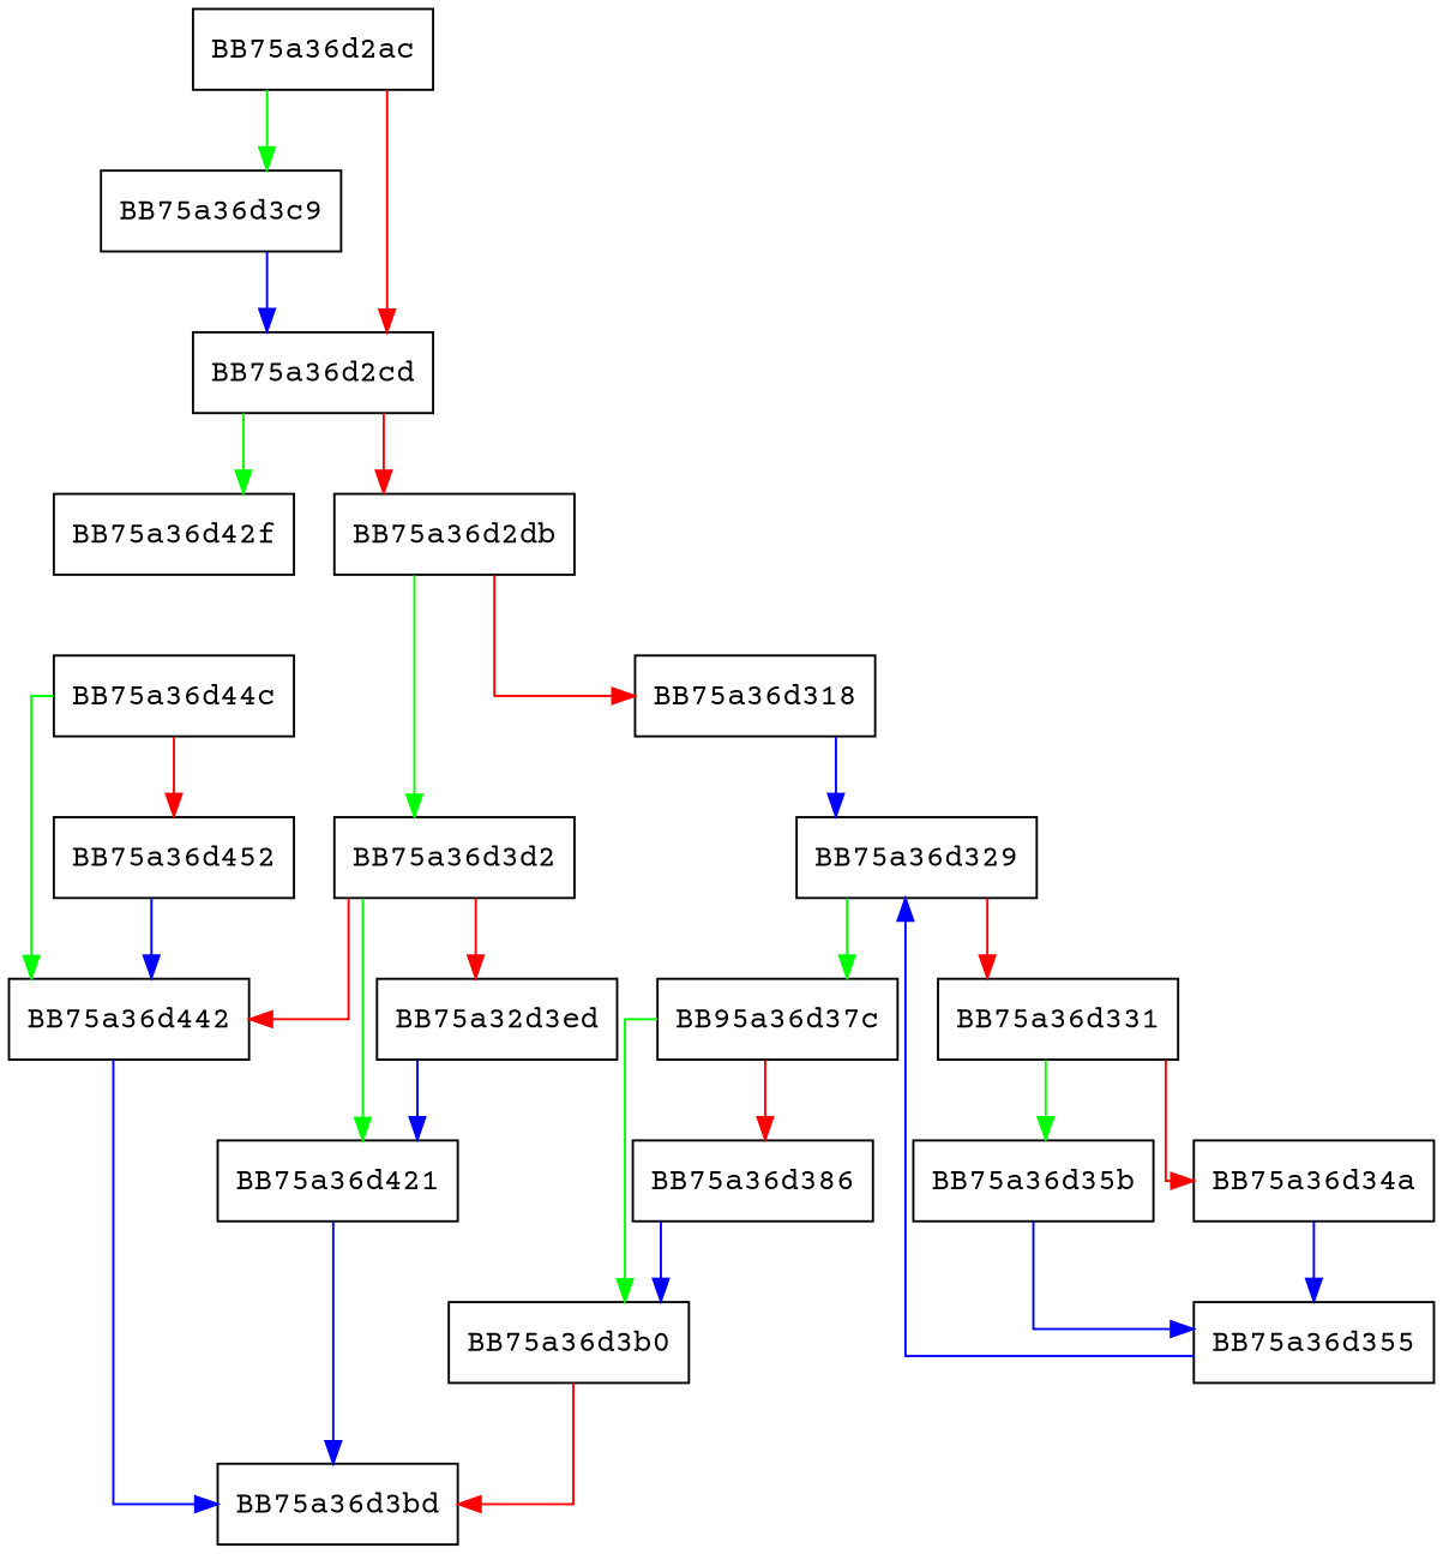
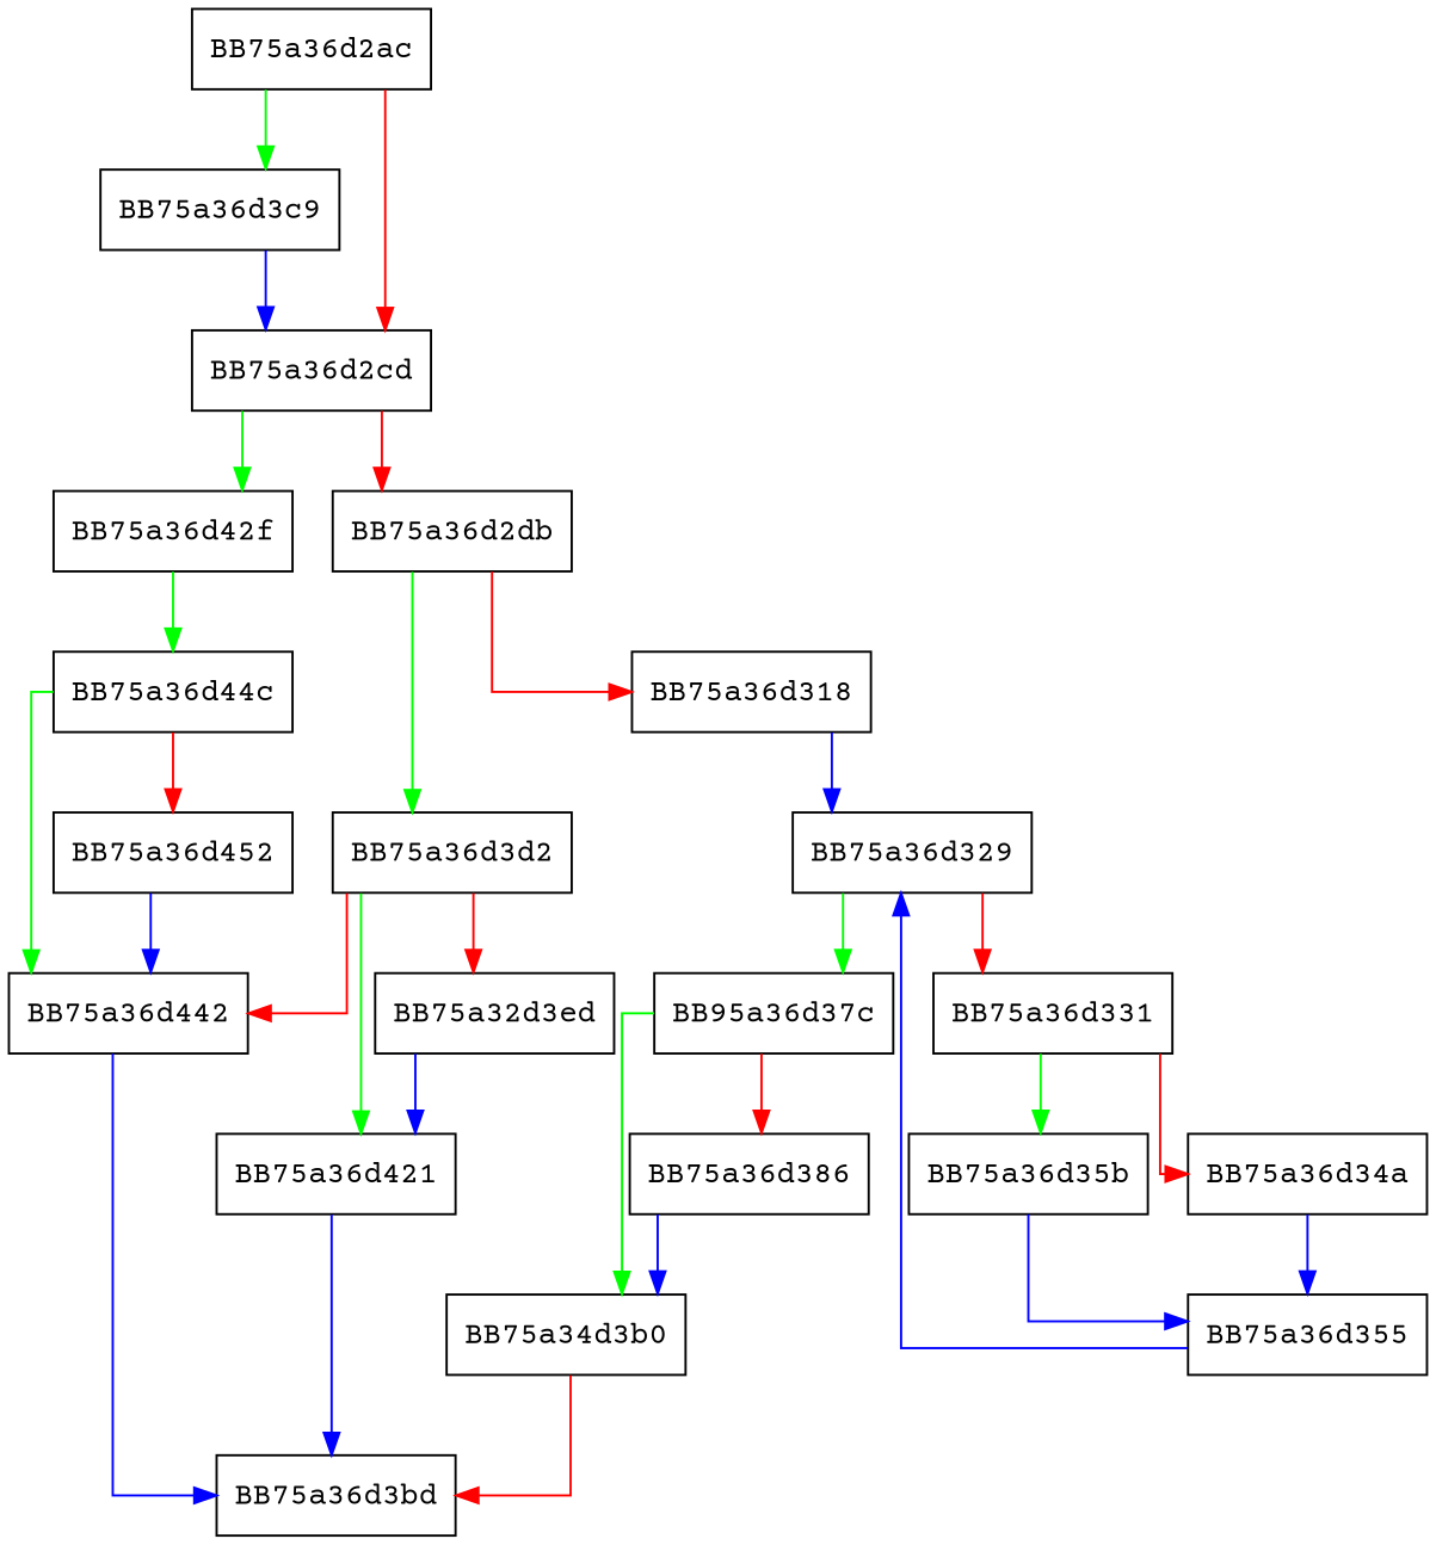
  digraph {
    fontname="Courier Prime"
    splines=ortho
    node [fontname="Courier Prime" shape=box]
    edge [color=red fontname="Courier Prime"]
    BB75a36d2ac
    BB75a36d3c9
    BB75a36d2cd
    BB75a36d42f
    BB75a36d2db
    BB75a36d44c
    BB75a36d3d2
    BB75a36d318
    BB75a36d442
    BB75a36d452
    BB75a36d3bd
    BB75a36d421
    n13 [label=BB75a32d3ed]
    BB75a36d329
    n15 [label=BB95a36d37c]
    BB75a36d331
-   BB75a36d3b0
+   BB75a36d3b0 [label=BB75a34d3b0]
    BB75a36d386
    BB75a36d35b
    BB75a36d34a
    BB75a36d355
    BB75a36d2ac -> BB75a36d3c9 [color=green]
    BB75a36d2ac -> BB75a36d2cd
    BB75a36d3c9 -> BB75a36d2cd [color=blue]
    BB75a36d2cd -> BB75a36d42f [color=green]
    BB75a36d2cd -> BB75a36d2db
+   BB75a36d42f -> BB75a36d44c [color=green]
    BB75a36d2db -> BB75a36d3d2 [color=green]
    BB75a36d2db -> BB75a36d318
    BB75a36d44c -> BB75a36d442 [color=green]
    BB75a36d44c -> BB75a36d452
    BB75a36d3d2 -> BB75a36d442
    BB75a36d3d2 -> BB75a36d421 [color=green]
    BB75a36d3d2 -> n13
    BB75a36d318 -> BB75a36d329 [color=blue]
    BB75a36d442 -> BB75a36d3bd [color=blue]
    BB75a36d452 -> BB75a36d442 [color=blue]
    BB75a36d421 -> BB75a36d3bd [color=blue]
    n13 -> BB75a36d421 [color=blue]
    BB75a36d329 -> n15 [color=green]
    BB75a36d329 -> BB75a36d331
    n15 -> BB75a36d3b0 [color=green]
    n15 -> BB75a36d386
    BB75a36d331 -> BB75a36d35b [color=green]
    BB75a36d331 -> BB75a36d34a
    BB75a36d3b0 -> BB75a36d3bd
    BB75a36d386 -> BB75a36d3b0 [color=blue]
    BB75a36d35b -> BB75a36d355 [color=blue]
    BB75a36d34a -> BB75a36d355 [color=blue]
    BB75a36d355 -> BB75a36d329 [color=blue]
  }
